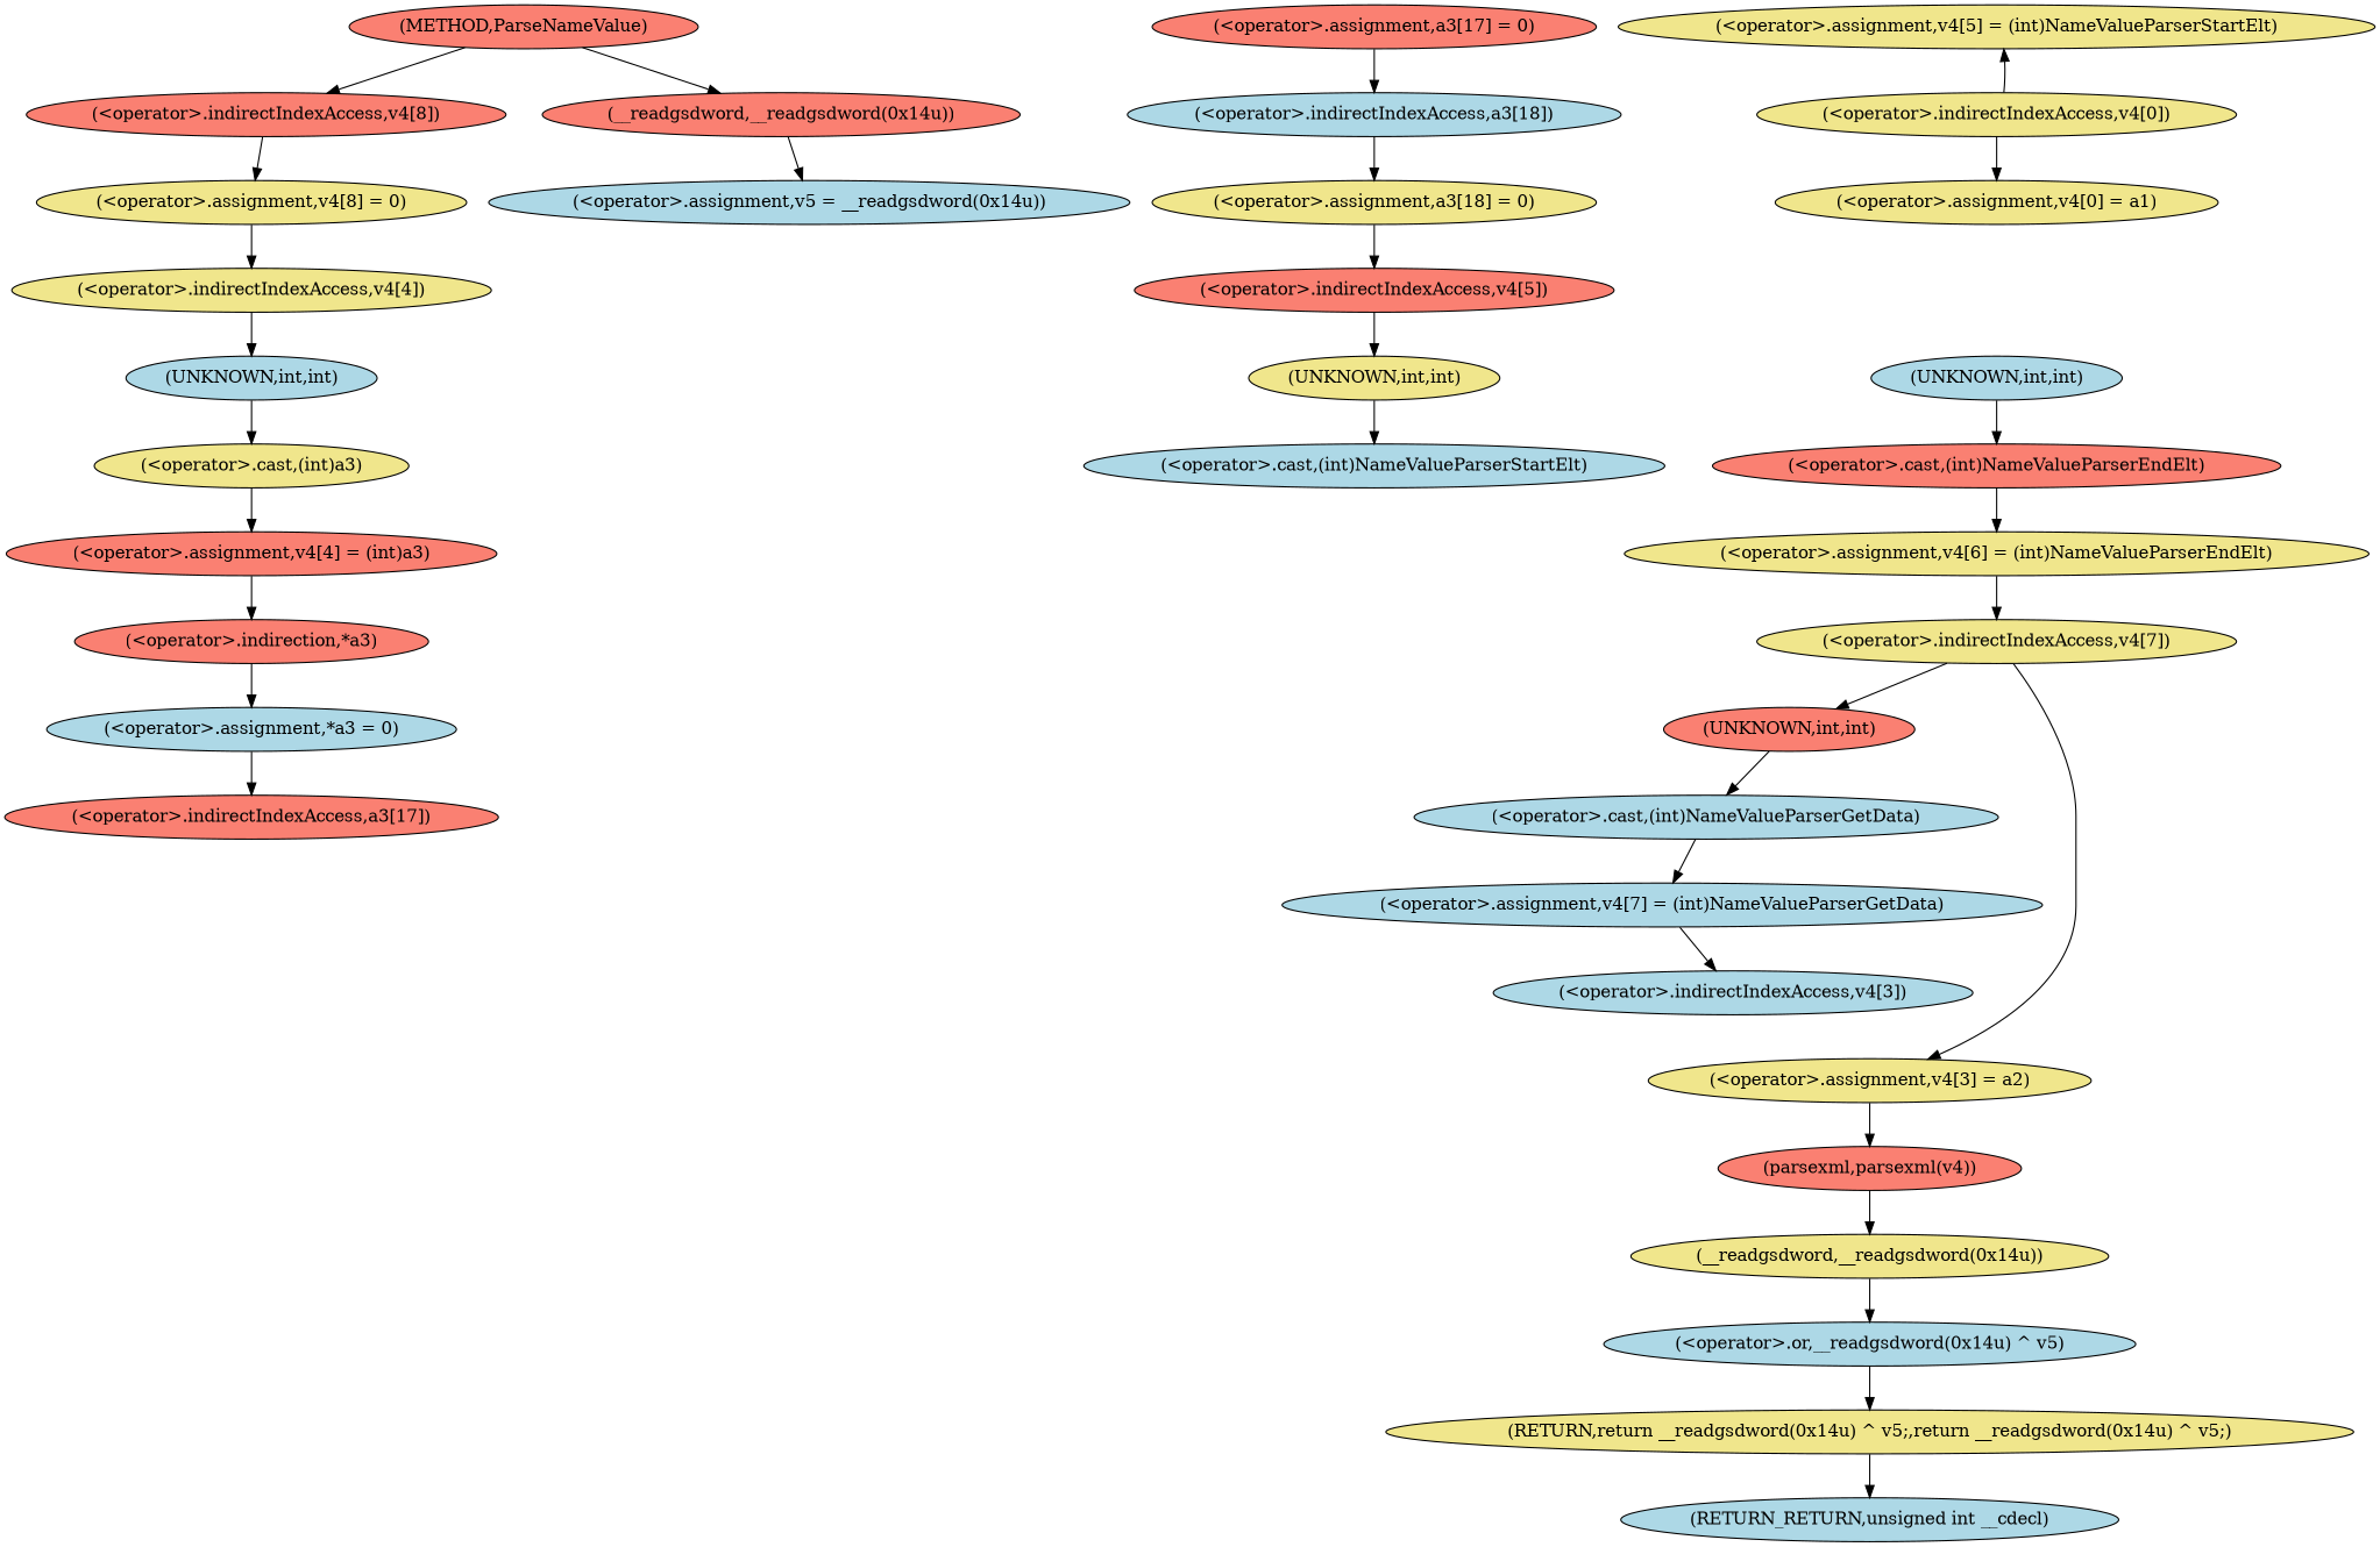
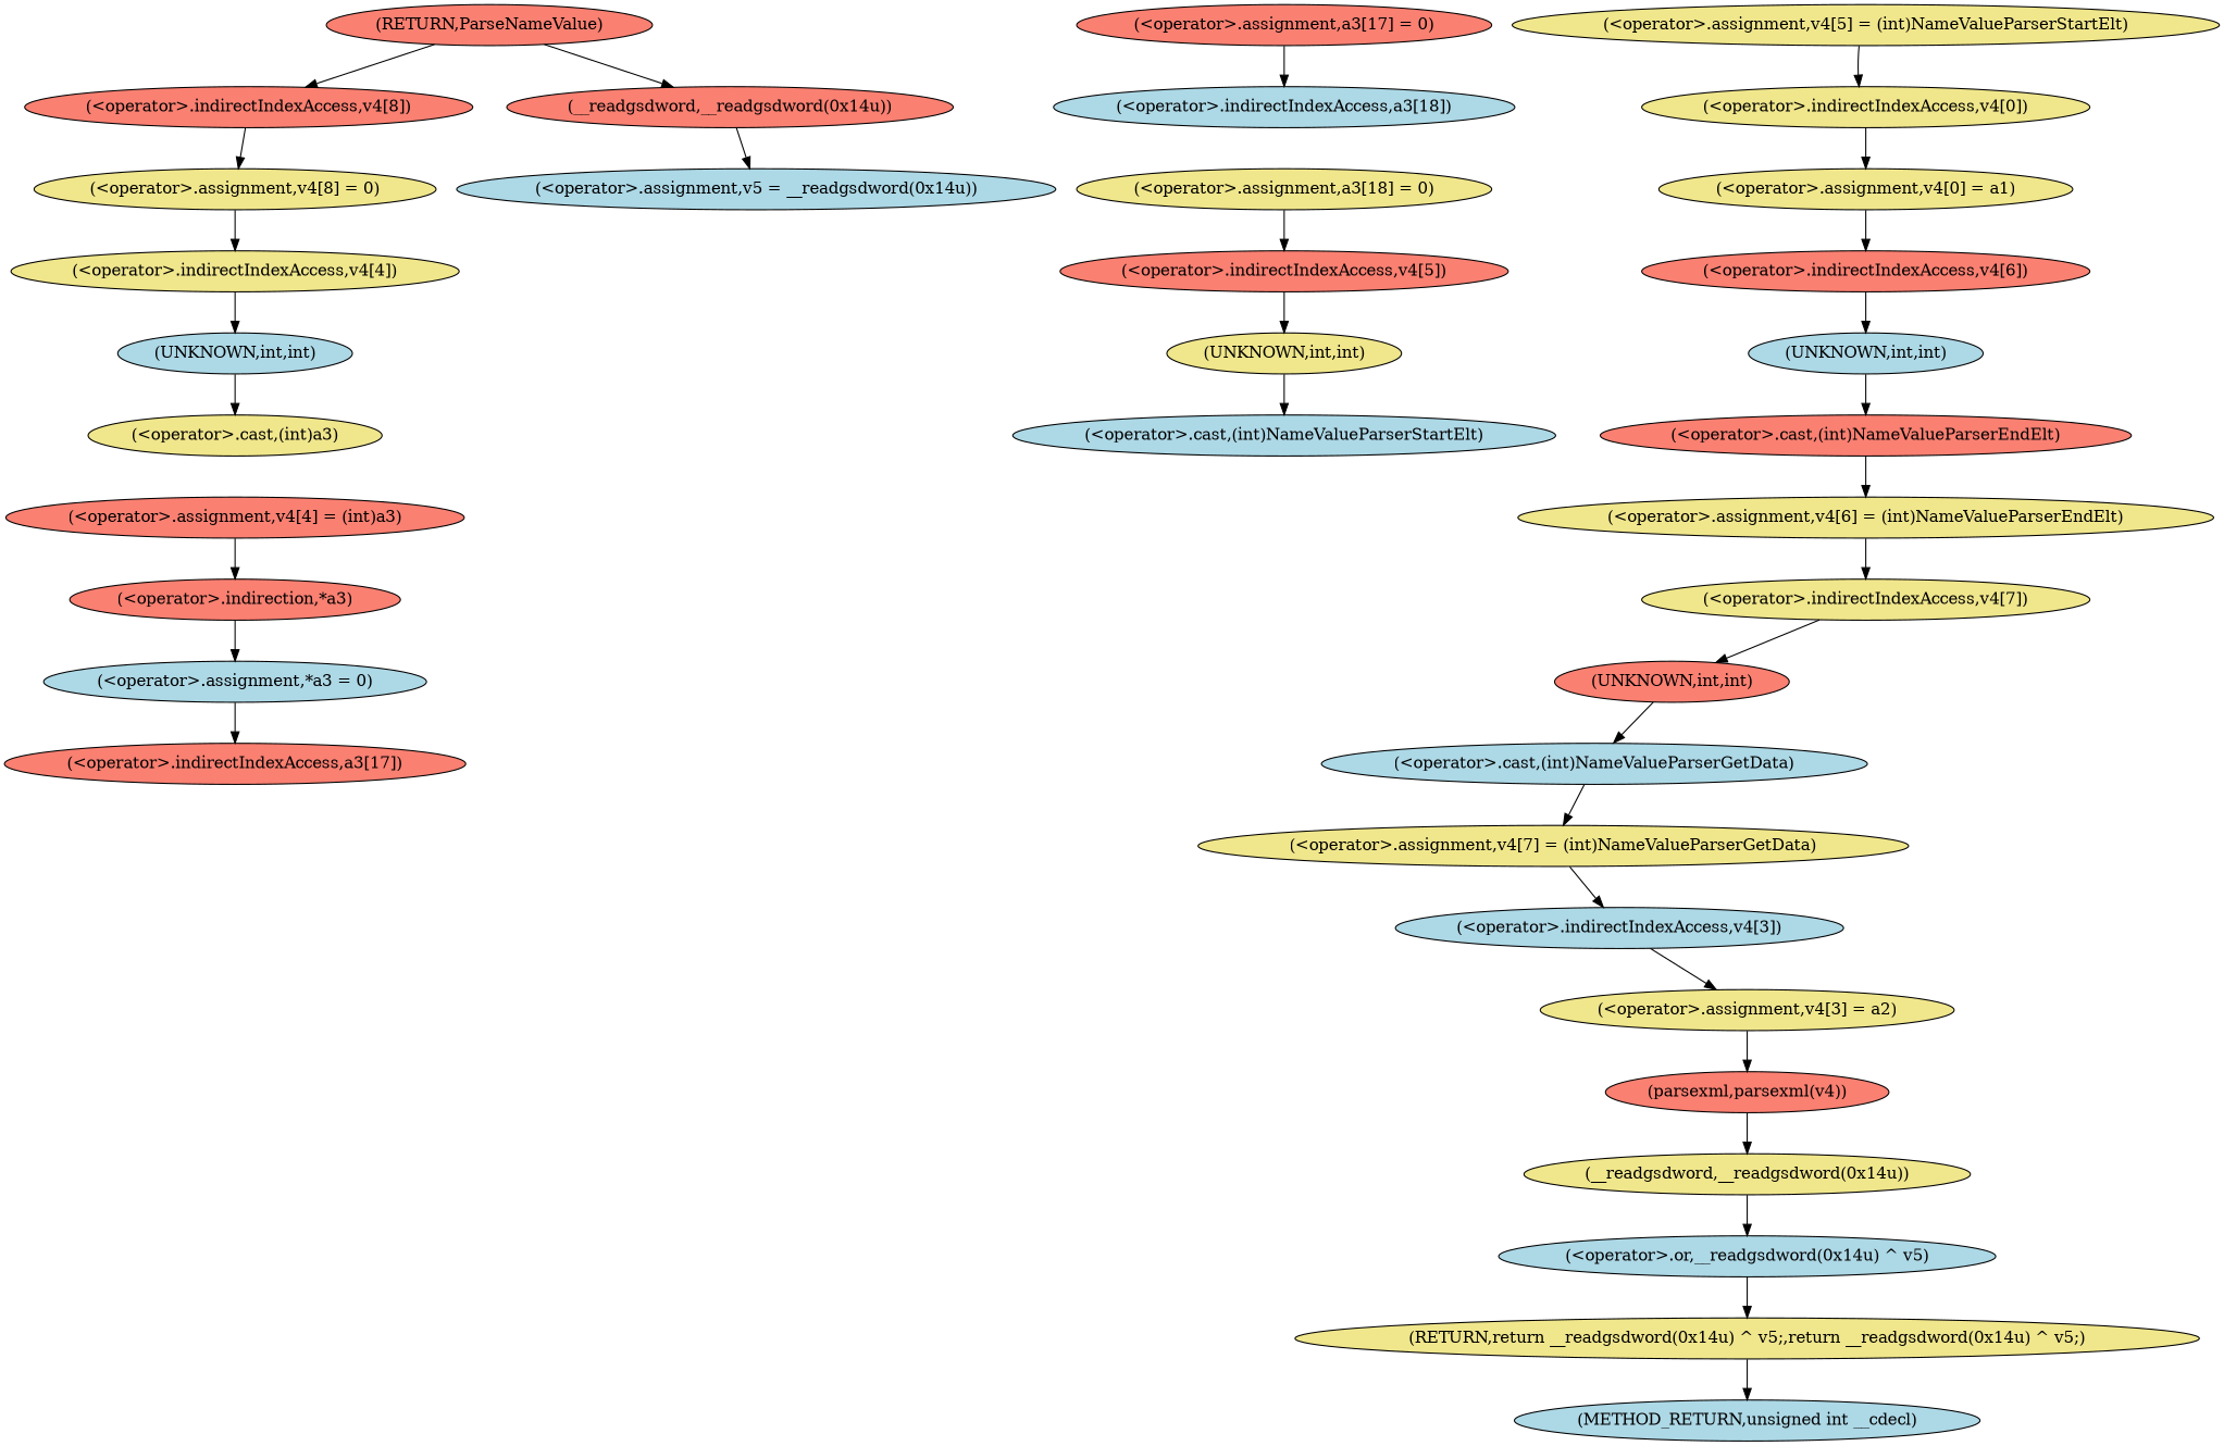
  digraph {
    node [fillcolor=khaki style=filled]
    n1 [fillcolor=lightblue label="(<operator>.assignment,v5 = __readgsdword(0x14u))"]
    n2 [fillcolor=salmon label="(<operator>.indirectIndexAccess,v4[8])"]
    n3 [label="(<operator>.assignment,v4[8] = 0)"]
    n4 [fillcolor=salmon label="(__readgsdword,__readgsdword(0x14u))"]
    n5 [label="(<operator>.indirectIndexAccess,v4[4])"]
    n6 [fillcolor=lightblue label="(UNKNOWN,int,int)"]
    n7 [fillcolor=salmon label="(<operator>.assignment,v4[4] = (int)a3)"]
    n8 [fillcolor=salmon label="(<operator>.indirection,*a3)"]
    n9 [fillcolor=lightblue label="(<operator>.assignment,*a3 = 0)"]
    n10 [label="(<operator>.cast,(int)a3)"]
    n11 [fillcolor=salmon label="(<operator>.indirectIndexAccess,a3[17])"]
    n12 [fillcolor=salmon label="(<operator>.assignment,a3[17] = 0)"]
    n13 [fillcolor=lightblue label="(<operator>.indirectIndexAccess,a3[18])"]
    n14 [label="(<operator>.assignment,a3[18] = 0)"]
    n15 [fillcolor=salmon label="(<operator>.indirectIndexAccess,v4[5])"]
    n16 [label="(UNKNOWN,int,int)"]
    n17 [label="(<operator>.assignment,v4[5] = (int)NameValueParserStartElt)"]
    n18 [label="(<operator>.indirectIndexAccess,v4[0])"]
    n19 [label="(<operator>.assignment,v4[0] = a1)"]
    n20 [fillcolor=lightblue label="(<operator>.cast,(int)NameValueParserStartElt)"]
+   n21 [fillcolor=salmon label="(<operator>.indirectIndexAccess,v4[6])"]
    n22 [fillcolor=lightblue label="(UNKNOWN,int,int)"]
    n23 [label="(<operator>.assignment,v4[6] = (int)NameValueParserEndElt)"]
    n24 [label="(<operator>.indirectIndexAccess,v4[7])"]
    n25 [fillcolor=salmon label="(UNKNOWN,int,int)"]
    n26 [fillcolor=salmon label="(<operator>.cast,(int)NameValueParserEndElt)"]
-   n27 [fillcolor=lightblue label="(<operator>.assignment,v4[7] = (int)NameValueParserGetData)"]
+   n27 [label="(<operator>.assignment,v4[7] = (int)NameValueParserGetData)"]
    n28 [fillcolor=lightblue label="(<operator>.indirectIndexAccess,v4[3])"]
    n29 [label="(<operator>.assignment,v4[3] = a2)"]
    n30 [fillcolor=lightblue label="(<operator>.cast,(int)NameValueParserGetData)"]
    n31 [fillcolor=salmon label="(parsexml,parsexml(v4))"]
    n32 [label="(__readgsdword,__readgsdword(0x14u))"]
    n33 [fillcolor=lightblue label="(<operator>.or,__readgsdword(0x14u) ^ v5)"]
    n34 [label="(RETURN,return __readgsdword(0x14u) ^ v5;,return __readgsdword(0x14u) ^ v5;)"]
-   n35 [fillcolor=lightblue label="(RETURN_RETURN,unsigned int __cdecl)"]
-   n36 [fillcolor=salmon label="(METHOD,ParseNameValue)"]
+   n35 [fillcolor=lightblue label="(METHOD_RETURN,unsigned int __cdecl)"]
+   n36 [fillcolor=salmon label="(RETURN,ParseNameValue)"]
    n2 -> n3
    n3 -> n5
    n4 -> n1
    n5 -> n6
    n6 -> n10
    n7 -> n8
    n8 -> n9
    n9 -> n11
-   n10 -> n7
    n12 -> n13
-   n13 -> n14
    n14 -> n15
    n15 -> n16
    n16 -> n20
-   n18 -> n17
+   n17 -> n18
    n18 -> n19
+   n19 -> n21
+   n21 -> n22
    n22 -> n26
    n23 -> n24
    n24 -> n25
    n25 -> n30
    n26 -> n23
    n27 -> n28
-   n24 -> n29
+   n28 -> n29
    n29 -> n31
    n30 -> n27
    n31 -> n32
    n32 -> n33
    n33 -> n34
    n34 -> n35
    n36 -> n2
    n36 -> n4
  }
